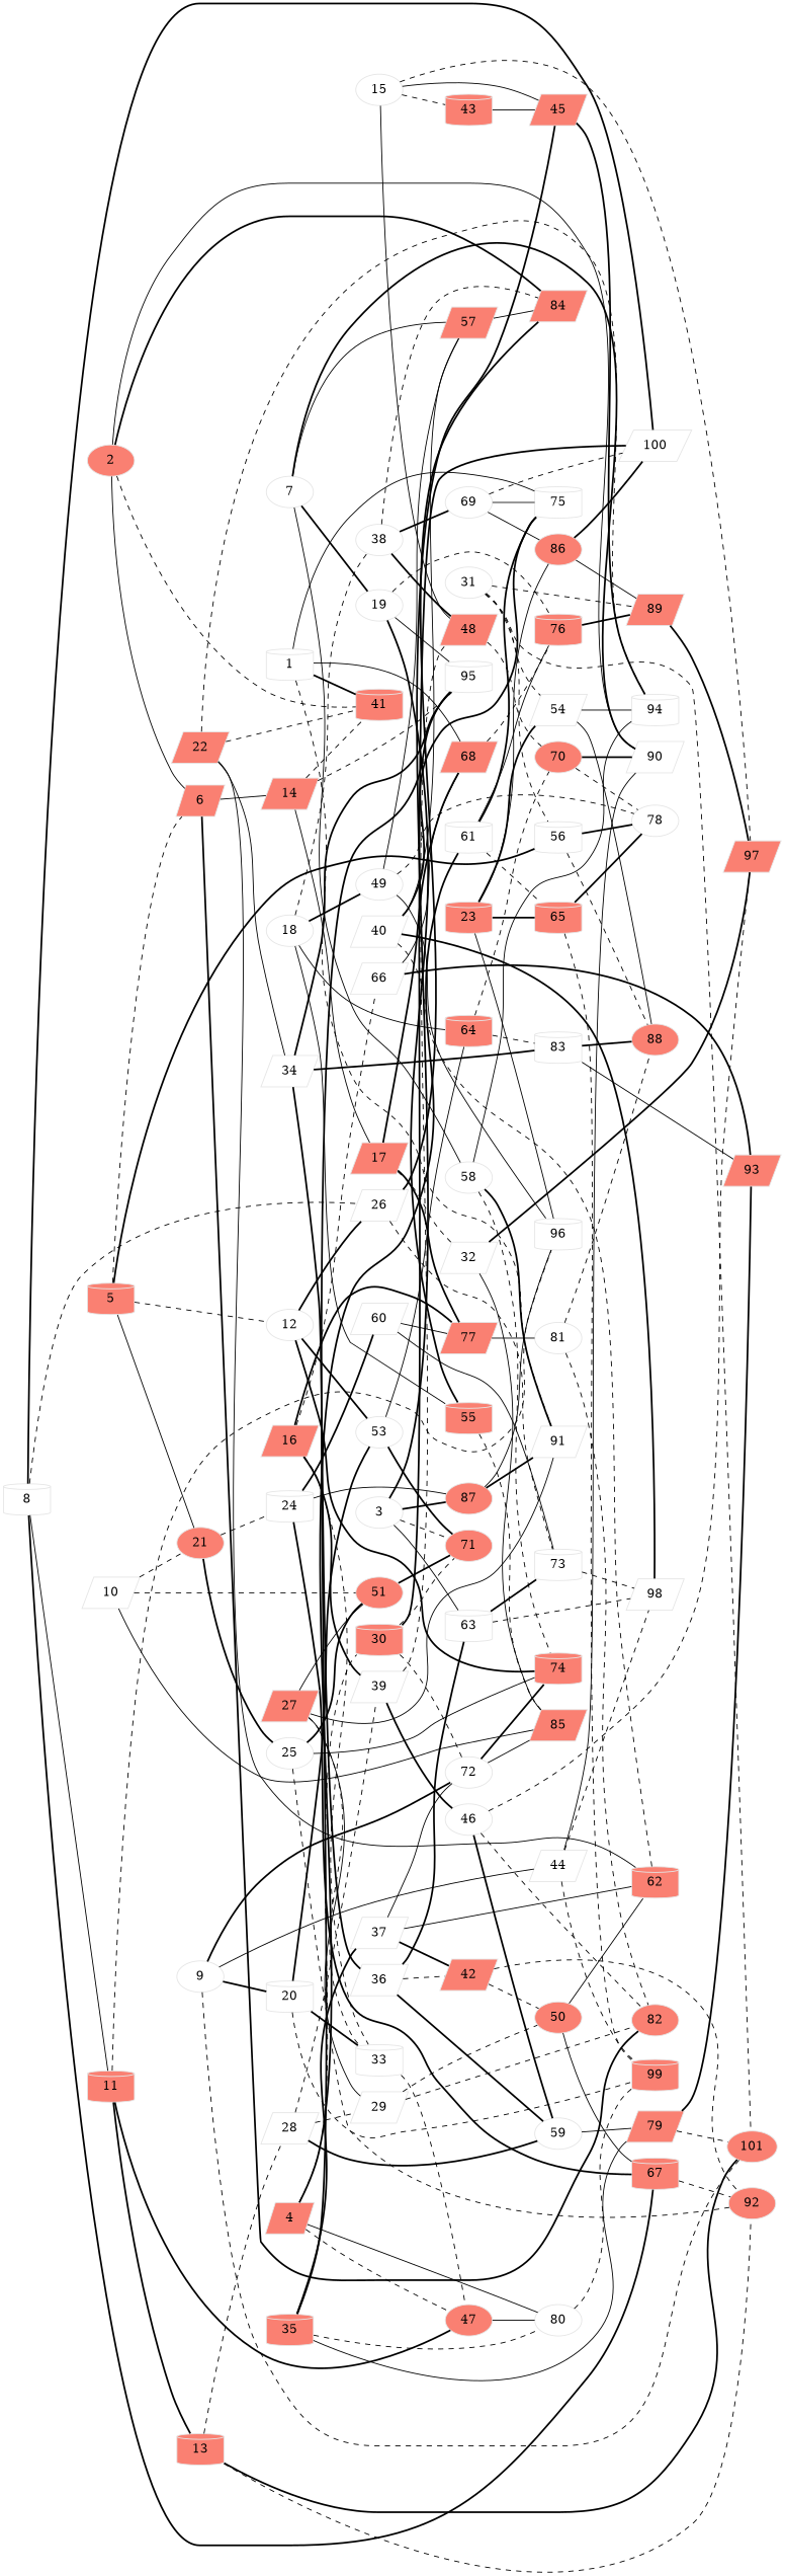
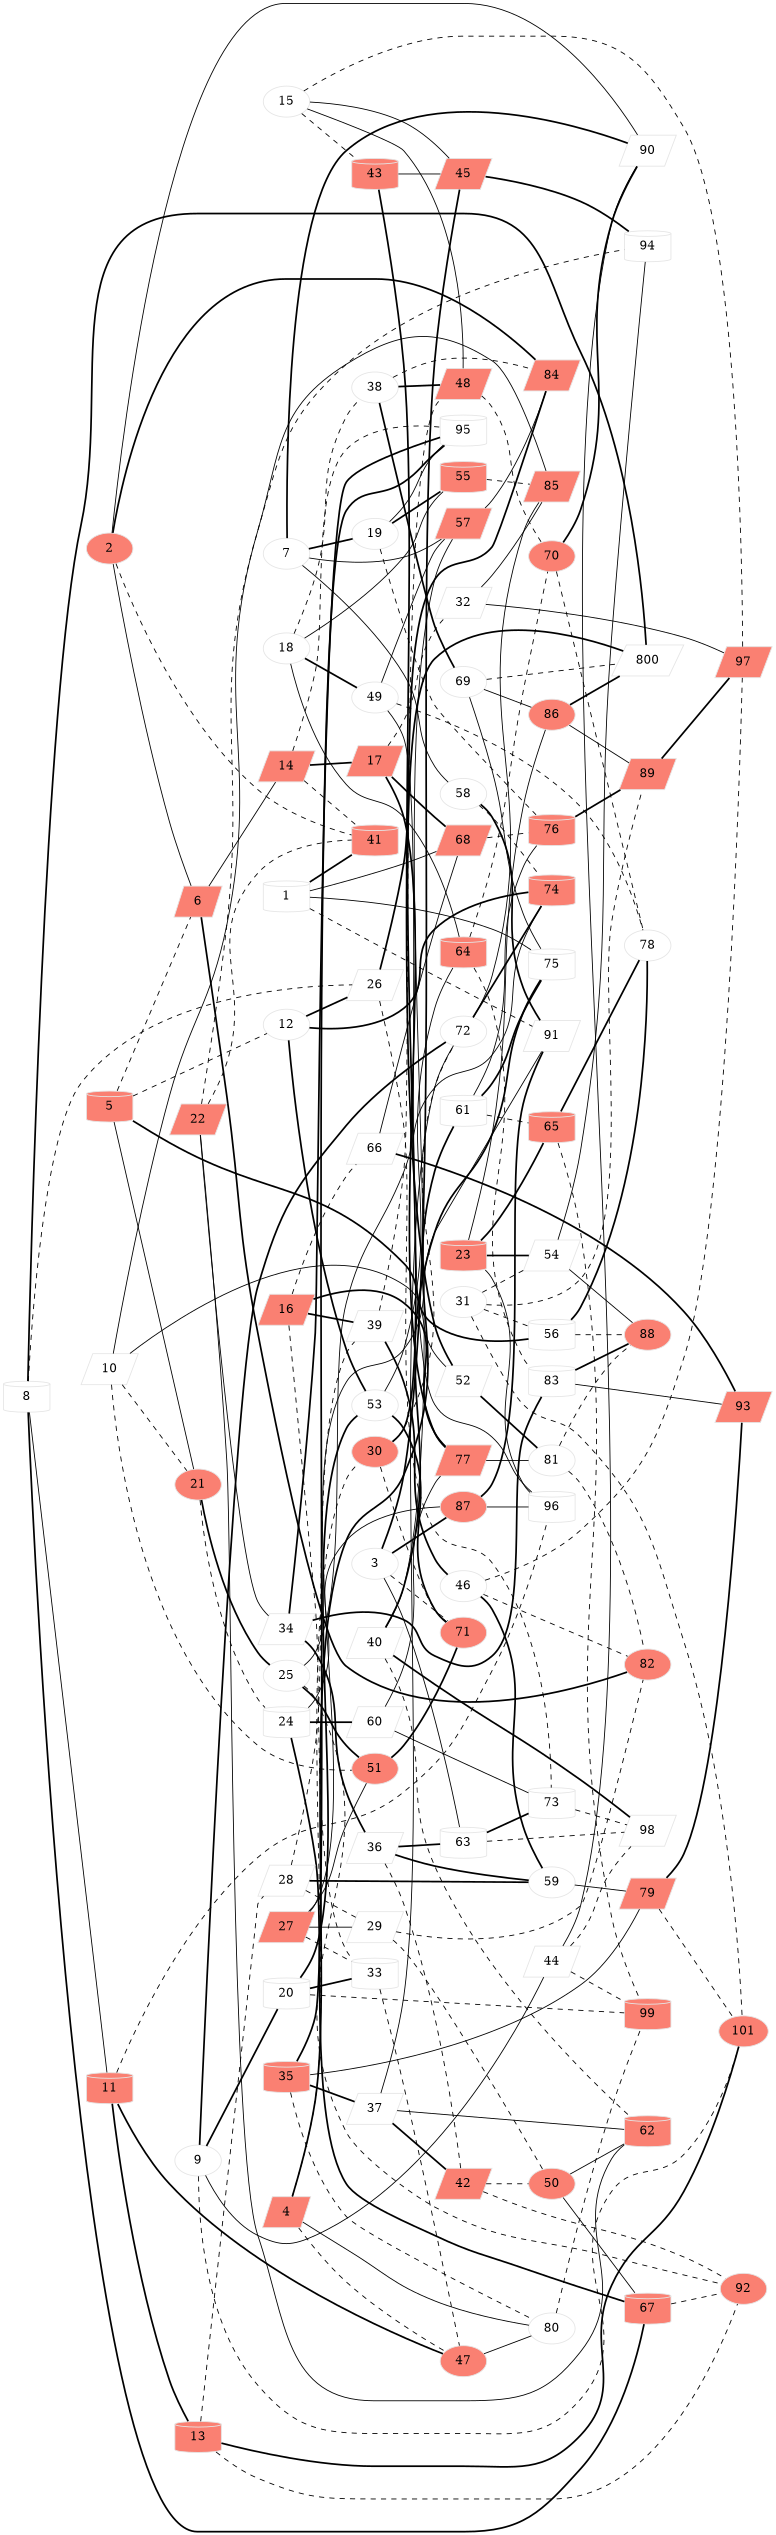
  graph {
    rankdir=LR
    node [color=gray90 fillcolor=white shape=parallelogram style=filled]
    edge [style=dashed]
    1 [shape=cylinder]
    41 [fillcolor=salmon shape=cylinder]
    68 [fillcolor=salmon]
    75 [shape=cylinder]
    91
    76 [fillcolor=salmon shape=cylinder]
    2 [fillcolor=salmon shape=ellipse]
    6 [fillcolor=salmon]
    84 [fillcolor=salmon]
    90
    14 [fillcolor=salmon]
    82 [fillcolor=salmon shape=ellipse]
    3 [shape=ellipse]
    45 [fillcolor=salmon]
    63 [shape=cylinder]
    71 [fillcolor=salmon shape=ellipse]
    87 [fillcolor=salmon shape=ellipse]
    94 [shape=cylinder]
    73 [shape=cylinder]
    98
    96 [shape=cylinder]
    4 [fillcolor=salmon]
-   30 [fillcolor=salmon shape=cylinder]
+   30 [fillcolor=salmon shape=ellipse]
    47 [fillcolor=salmon shape=ellipse]
    61 [shape=cylinder]
    80 [shape=ellipse]
-   100
+   100 [label=800]
    72 [shape=ellipse]
    65 [fillcolor=salmon shape=cylinder]
    99 [fillcolor=salmon shape=cylinder]
    5 [fillcolor=salmon shape=cylinder]
    12 [shape=ellipse]
    21 [fillcolor=salmon shape=ellipse]
    56 [shape=cylinder]
    26
    53 [shape=ellipse]
    74 [fillcolor=salmon shape=cylinder]
    24 [shape=cylinder]
    25 [shape=ellipse]
    78 [shape=ellipse]
    88 [fillcolor=salmon shape=ellipse]
    17 [fillcolor=salmon]
    95 [shape=cylinder]
    7 [shape=ellipse]
    19 [shape=ellipse]
    57 [fillcolor=salmon]
    58 [shape=ellipse]
    55 [fillcolor=salmon shape=cylinder]
    8 [shape=cylinder]
    11 [fillcolor=salmon shape=cylinder]
    67 [fillcolor=salmon shape=cylinder]
    13 [fillcolor=salmon shape=cylinder]
    92 [fillcolor=salmon shape=ellipse]
    9 [shape=ellipse]
    20 [shape=cylinder]
    44
    101 [fillcolor=salmon shape=ellipse]
    33 [shape=cylinder]
    77 [fillcolor=salmon]
    60
    10
    51 [fillcolor=salmon shape=ellipse]
+   52
    85 [fillcolor=salmon]
    81 [shape=ellipse]
    28
    64 [fillcolor=salmon shape=cylinder]
    39
    29
    59 [shape=ellipse]
    32
    15 [shape=ellipse]
    43 [fillcolor=salmon shape=cylinder]
    48 [fillcolor=salmon]
    97 [fillcolor=salmon]
    70 [fillcolor=salmon shape=ellipse]
    16 [fillcolor=salmon]
    66
    46 [shape=ellipse]
    93 [fillcolor=salmon]
    18 [shape=ellipse]
    38 [shape=ellipse]
    49 [shape=ellipse]
    69 [shape=ellipse]
    83 [shape=cylinder]
    89 [fillcolor=salmon]
    22 [fillcolor=salmon]
    34
    62 [fillcolor=salmon shape=cylinder]
    36
    23 [fillcolor=salmon shape=cylinder]
    54
    86 [fillcolor=salmon shape=ellipse]
    27 [fillcolor=salmon]
    50 [fillcolor=salmon shape=ellipse]
    79 [fillcolor=salmon]
    31 [shape=ellipse]
    42 [fillcolor=salmon]
    35 [fillcolor=salmon shape=cylinder]
    37
    40
    1 -- 41 [style=bold]
    1 -- 68 [style=solid]
    1 -- 75 [style=solid]
    1 -- 91
    68 -- 76
    76 -- 89 [style=bold]
    2 -- 41
    2 -- 6 [style=solid]
    2 -- 84 [style=bold]
    2 -- 90 [style=solid]
    6 -- 14 [style=solid]
    6 -- 82 [style=bold]
    14 -- 41
-   14 -- 17 [style=solid]
+   14 -- 17 [style=bold]
    14 -- 95
    3 -- 45 [style=bold]
    3 -- 63 [style=solid]
    3 -- 71
    3 -- 87 [style=bold]
    45 -- 94 [style=bold]
    63 -- 73 [style=bold]
    63 -- 98
    87 -- 91 [style=bold]
    87 -- 96 [style=solid]
    73 -- 98
    4 -- 30
    4 -- 47
    4 -- 61 [style=bold]
    4 -- 80 [style=solid]
    30 -- 71
    30 -- 100 [style=bold]
    30 -- 72
    47 -- 80 [style=solid]
    61 -- 75 [style=bold]
    61 -- 76 [style=solid]
    61 -- 65
    80 -- 99
    72 -- 74 [style=bold]
    72 -- 85 [style=solid]
    65 -- 99
    65 -- 78 [style=bold]
    5 -- 6
    5 -- 12
    5 -- 21 [style=solid]
    5 -- 56 [style=bold]
    12 -- 26 [style=bold]
    12 -- 53 [style=bold]
    12 -- 74 [style=bold]
    21 -- 24
    21 -- 25 [style=bold]
    56 -- 78 [style=bold]
    56 -- 88
    26 -- 84 [style=bold]
    26 -- 73
    53 -- 71 [style=bold]
    53 -- 64 [style=solid]
    24 -- 87 [style=solid]
    24 -- 67 [style=bold]
    24 -- 60 [style=bold]
    25 -- 74 [style=solid]
    25 -- 92
    25 -- 51 [style=bold]
    17 -- 68 [style=bold]
    17 -- 77 [style=bold]
    17 -- 32
    7 -- 90 [style=bold]
    7 -- 19 [style=bold]
    7 -- 57 [style=solid]
    7 -- 58 [style=solid]
    19 -- 76
    19 -- 95 [style=solid]
    19 -- 55 [style=bold]
    57 -- 84 [style=solid]
    58 -- 91 [style=bold]
-   58 -- 94 [style=solid]
    58 -- 74
    55 -- 85
    8 -- 100 [style=bold]
    8 -- 26
    8 -- 11 [style=solid]
    8 -- 67 [style=bold]
    11 -- 96
    11 -- 47 [style=bold]
    11 -- 13 [style=bold]
    67 -- 92
    13 -- 92
    13 -- 101 [style=bold]
    13 -- 28
    9 -- 72 [style=bold]
    9 -- 20 [style=bold]
    9 -- 44 [style=solid]
    9 -- 101
    20 -- 99
    20 -- 53 [style=bold]
    20 -- 33 [style=bold]
    44 -- 90 [style=solid]
    44 -- 98
    44 -- 99
    33 -- 47
    77 -- 81 [style=solid]
    60 -- 73 [style=solid]
    60 -- 77 [style=solid]
    10 -- 21
    10 -- 51
+   10 -- 52 [style=solid]
    10 -- 85 [style=solid]
    51 -- 71 [style=bold]
+   52 -- 81 [style=bold]
    81 -- 82
    81 -- 88
    28 -- 39
    28 -- 29
    28 -- 59 [style=bold]
    64 -- 70
    64 -- 83
    39 -- 48
    39 -- 46 [style=bold]
    29 -- 82
    29 -- 50
    59 -- 79 [style=solid]
    32 -- 85 [style=solid]
-   32 -- 97 [style=bold]
+   32 -- 97 [style=solid]
    15 -- 45 [style=solid]
    15 -- 43
    15 -- 48 [style=solid]
    15 -- 97
    43 -- 45 [style=solid]
+   43 -- 52 [style=bold]
    48 -- 70
    70 -- 90 [style=bold]
    70 -- 78
    16 -- 33
    16 -- 77 [style=bold]
    16 -- 39 [style=bold]
    16 -- 66
    66 -- 68 [style=solid]
    66 -- 93 [style=bold]
    46 -- 82
    46 -- 59 [style=bold]
    46 -- 97
    18 -- 55 [style=solid]
    18 -- 64 [style=solid]
    18 -- 38
    18 -- 49 [style=bold]
    38 -- 84
    38 -- 48 [style=bold]
    38 -- 69 [style=bold]
    49 -- 96 [style=solid]
    49 -- 78
    49 -- 57 [style=solid]
    69 -- 75 [style=solid]
    69 -- 100
    69 -- 86 [style=solid]
    83 -- 88 [style=bold]
    83 -- 93 [style=solid]
    89 -- 97 [style=bold]
    22 -- 41
    22 -- 94
    22 -- 34 [style=solid]
    22 -- 62 [style=solid]
    34 -- 95 [style=bold]
    34 -- 83 [style=bold]
    34 -- 36 [style=bold]
    36 -- 63 [style=bold]
    36 -- 59 [style=bold]
    36 -- 42
    23 -- 96 [style=solid]
    23 -- 65 [style=bold]
    23 -- 54 [style=bold]
    23 -- 86 [style=solid]
    54 -- 94 [style=solid]
    54 -- 88 [style=solid]
    86 -- 100 [style=bold]
    86 -- 89 [style=solid]
    27 -- 91 [style=solid]
    27 -- 33
    27 -- 51 [style=solid]
    27 -- 29 [style=solid]
    50 -- 67 [style=solid]
    50 -- 62 [style=solid]
    79 -- 101
    79 -- 93 [style=bold]
    31 -- 56
    31 -- 101
    31 -- 89
    31 -- 54
    42 -- 92
    42 -- 50
    35 -- 80
    35 -- 95 [style=bold]
    35 -- 79 [style=solid]
    35 -- 37 [style=bold]
    37 -- 72 [style=solid]
    37 -- 62 [style=solid]
    37 -- 42 [style=bold]
    40 -- 75 [style=bold]
    40 -- 98 [style=bold]
    40 -- 57 [style=solid]
    40 -- 62
  }
